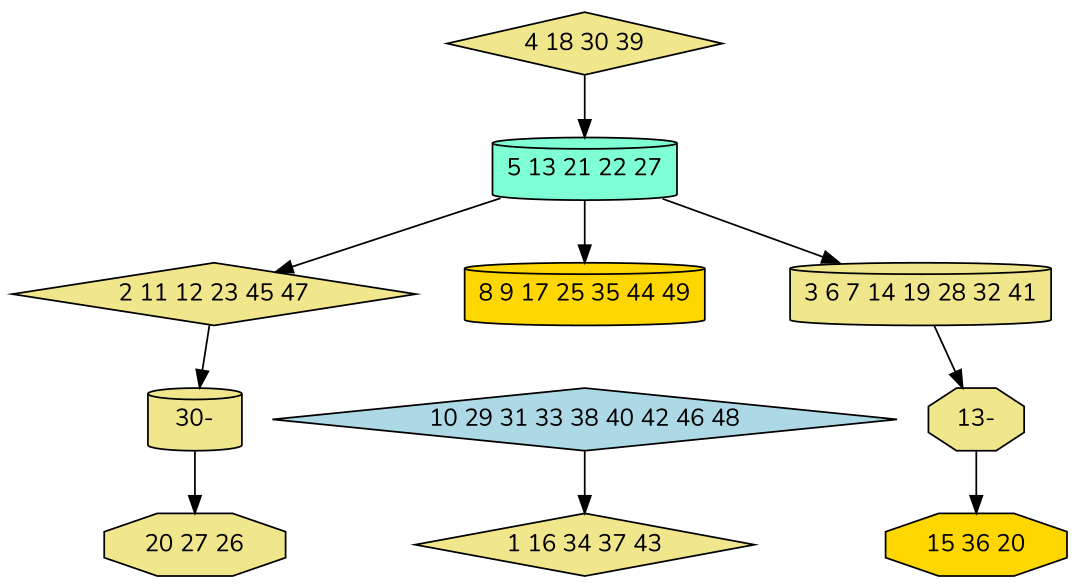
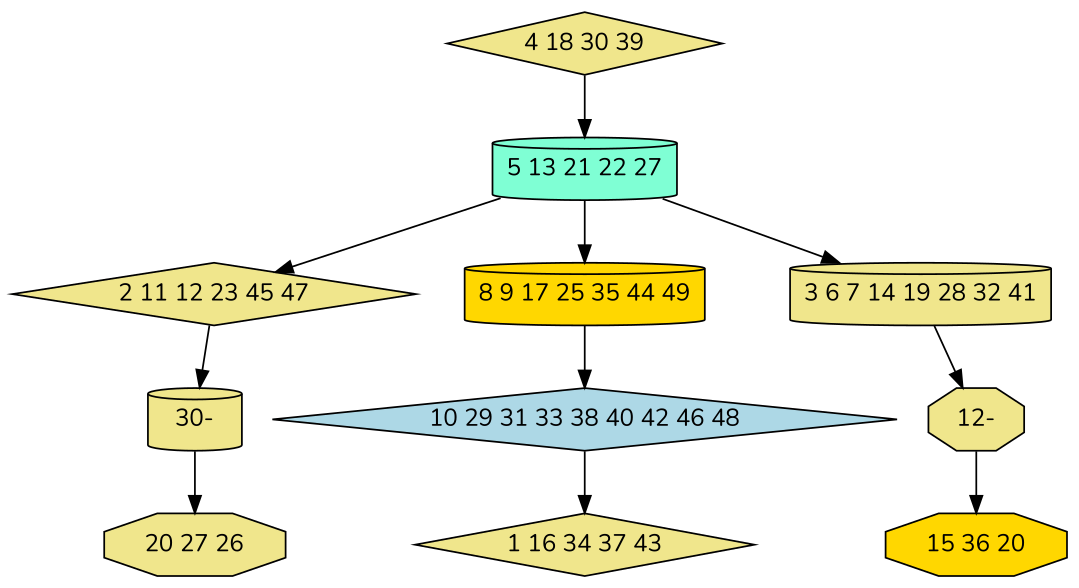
  digraph {
    fontname=Nunito
    node [fillcolor=khaki fontname=Nunito shape=diamond style=filled]
    edge [fontname=Nunito]
    n1 [label="4 18 30 39"]
    n2 [fillcolor=aquamarine label="5 13 21 22 27" shape=cylinder]
    n3 [label="2 11 12 23 45 47"]
    n4 [fillcolor=gold label="8 9 17 25 35 44 49" shape=cylinder]
    n5 [label="3 6 7 14 19 28 32 41" shape=cylinder]
    n6 [label="30-" shape=cylinder]
    n7 [fillcolor=lightblue label="10 29 31 33 38 40 42 46 48"]
    n8 [label="20 27 26" shape=octagon]
-   n9 [label="13-" shape=octagon]
+   n9 [label="12-" shape=octagon]
    n10 [label="1 16 34 37 43"]
    n11 [fillcolor=gold label="15 36 20" shape=octagon]
    n1 -> n2
    n2 -> n3
    n2 -> n4
    n2 -> n5
    n3 -> n6
+   n4 -> n7
    n5 -> n9
    n6 -> n8
    n7 -> n10
    n9 -> n11
  }
